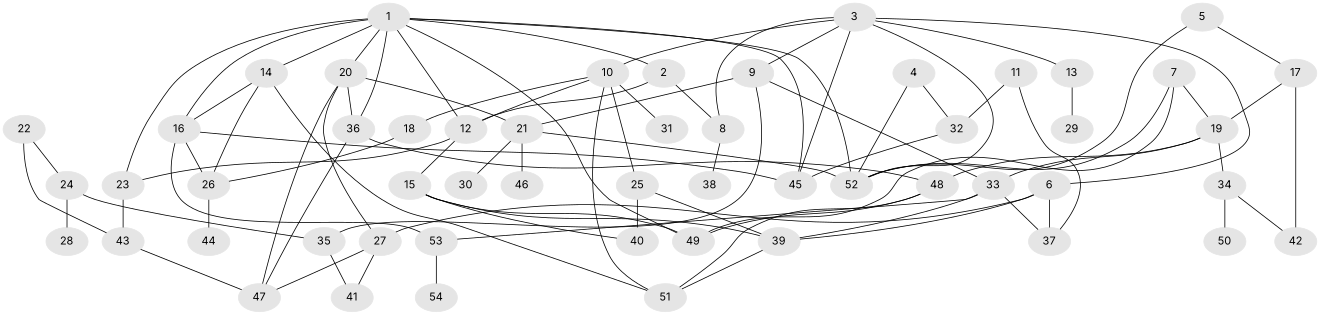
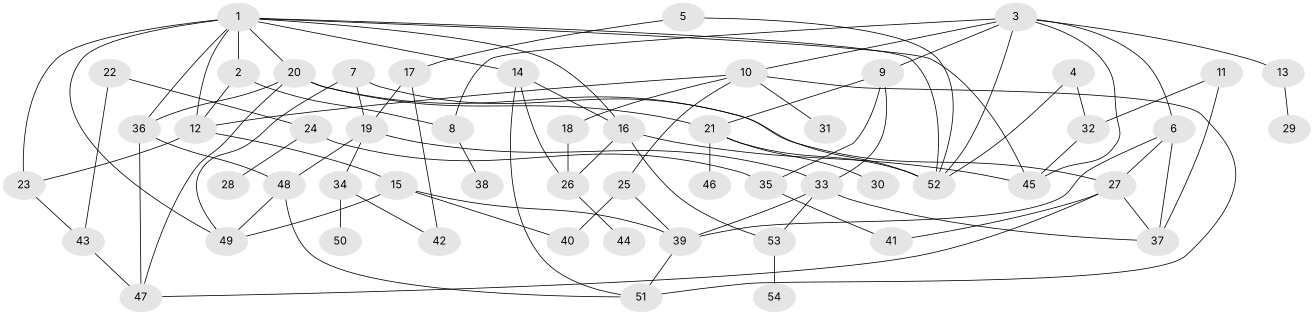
  graph {
    fontname=Inter
    node [color=gray90 fontname=Inter style=filled]
    edge [fontname=Inter weight=1.0]
    1
    2
    12
    14
    16
    20
    23
    36
    49
    52
    45
    8
    15
    51
    26
    53
    27
    21
    47
    43
    33
    37
    39
    48
    38
    3
    6
    9
    10
    13
    35
    18
    25
    31
    29
    4
    32
    5
    17
    19
    42
    41
    7
    34
    30
    46
    40
    11
    44
    54
    50
    22
    24
    28
    1 -- 2
    1 -- 12
    1 -- 14
    1 -- 16
    1 -- 20
    1 -- 23 [weight=2.0]
    1 -- 36
    1 -- 49
    1 -- 52
    1 -- 45
    2 -- 12
    2 -- 8
    12 -- 23
    12 -- 15
    14 -- 16
    14 -- 51
    14 -- 26
    16 -- 45
    16 -- 26
    16 -- 53
    20 -- 36
    20 -- 27
    20 -- 21
    20 -- 47
    23 -- 43
    36 -- 47
    36 -- 48
    8 -- 38
    15 -- 49
    15 -- 39
    15 -- 40
    26 -- 44
    53 -- 54
    27 -- 47
+   27 -- 37
    27 -- 41
    21 -- 52 [weight=2.0]
    21 -- 30
    21 -- 46
    43 -- 47
    33 -- 53
    33 -- 37
    33 -- 39
    39 -- 51
    48 -- 49
    48 -- 51
    3 -- 52
    3 -- 45
    3 -- 8
    3 -- 6
    3 -- 9
    3 -- 10
    3 -- 13
    6 -- 27
    6 -- 37
    6 -- 39
    9 -- 21
    9 -- 33
    9 -- 35
    10 -- 12
    10 -- 51
    10 -- 18
    10 -- 25
    10 -- 31
    13 -- 29
    35 -- 41
    18 -- 26
    25 -- 39
    25 -- 40
    4 -- 52
    4 -- 32
    32 -- 45
    5 -- 52
    5 -- 17
    17 -- 19
    17 -- 42 [weight=2.0]
    19 -- 33
    19 -- 48
    19 -- 34
    7 -- 49
    7 -- 52
    7 -- 19
    34 -- 42
    34 -- 50
    11 -- 37
    11 -- 32
    22 -- 43 [weight=2.0]
    22 -- 24
    24 -- 35
    24 -- 28
  }
